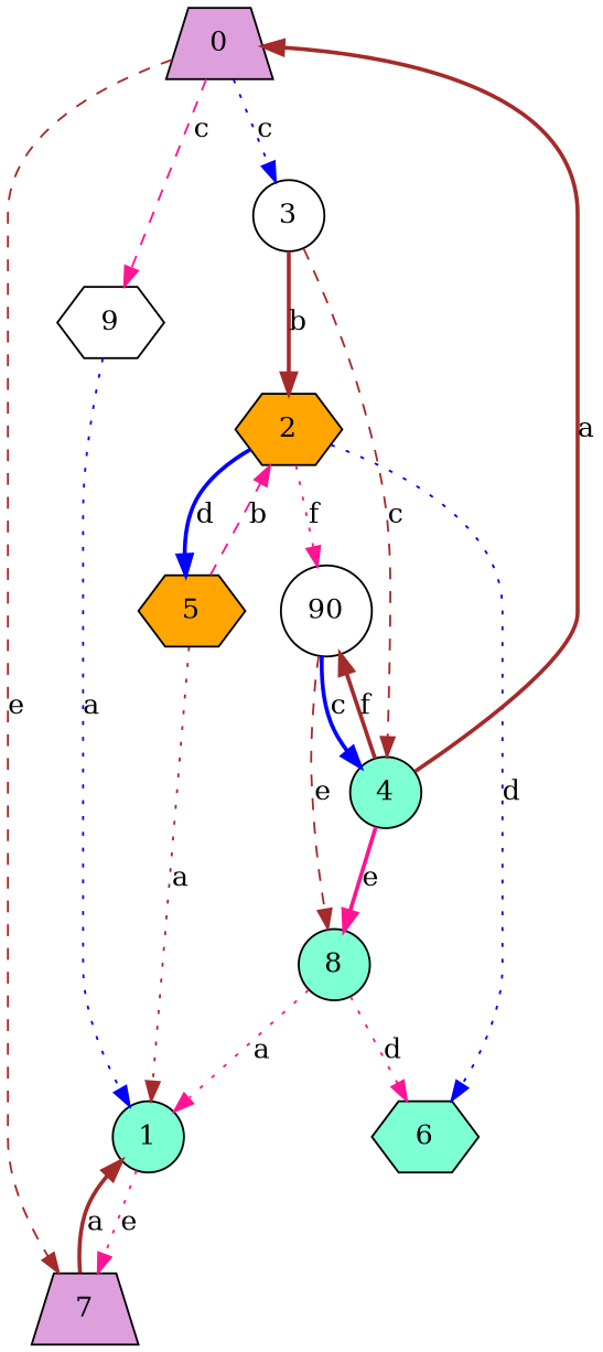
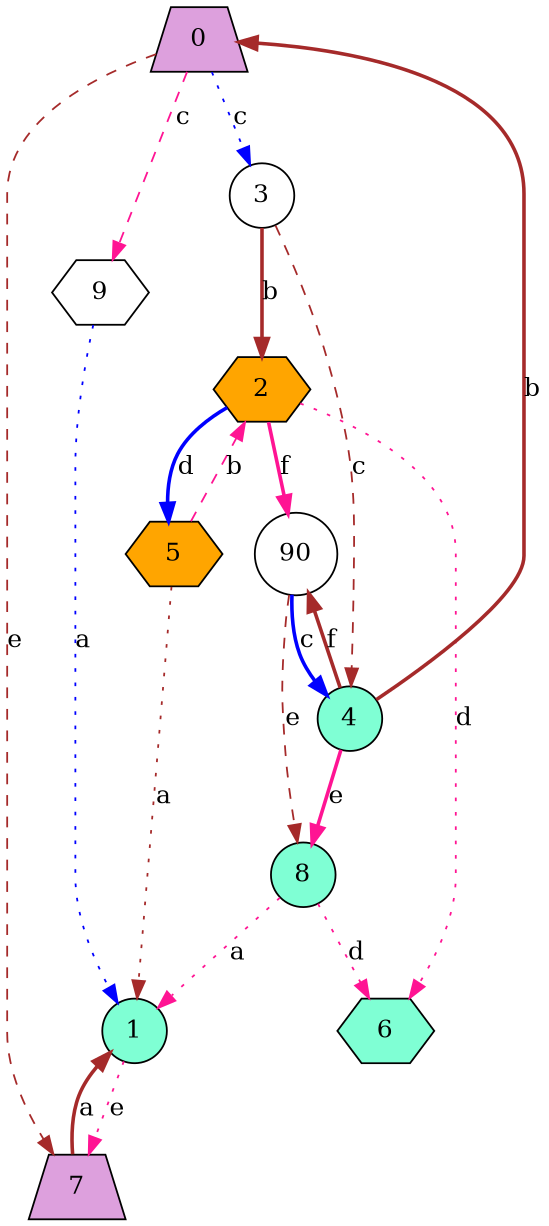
  strict digraph {
    node [fillcolor=aquamarine shape=circle style=filled]
    edge [color=brown style=dotted]
    0 [fillcolor=plum shape=trapezium]
    3 [fillcolor=white]
    7 [fillcolor=plum shape=trapezium]
    9 [fillcolor=white shape=hexagon]
    2 [fillcolor=orange shape=hexagon]
    4
    1
    5 [fillcolor=orange shape=hexagon]
    6 [shape=hexagon]
    n10 [fillcolor=white label=90]
    8
    0 -> 3 [color=blue label=c]
    0 -> 7 [label=e style=dashed]
    0 -> 9 [color=deeppink label=c style=dashed]
    3 -> 2 [label=b style=bold]
    3 -> 4 [label=c style=dashed]
    7 -> 1 [label=a style=bold]
    9 -> 1 [color=blue label=a]
    2 -> 5 [color=blue label=d style=bold]
-   2 -> 6 [color=blue label=d]
-   2 -> n10 [color=deeppink label=f]
-   4 -> 0 [label=a style=bold]
+   2 -> 6 [color=deeppink label=d]
+   2 -> n10 [color=deeppink label=f style=bold]
+   4 -> 0 [label=b style=bold]
    4 -> n10 [label=f style=bold]
    4 -> 8 [color=deeppink label=e style=bold]
    1 -> 7 [color=deeppink label=e]
    5 -> 2 [color=deeppink label=b style=dashed]
    5 -> 1 [label=a]
    n10 -> 4 [color=blue label=c style=bold]
    n10 -> 8 [label=e style=dashed]
    8 -> 1 [color=deeppink label=a]
    8 -> 6 [color=deeppink label=d]
  }
